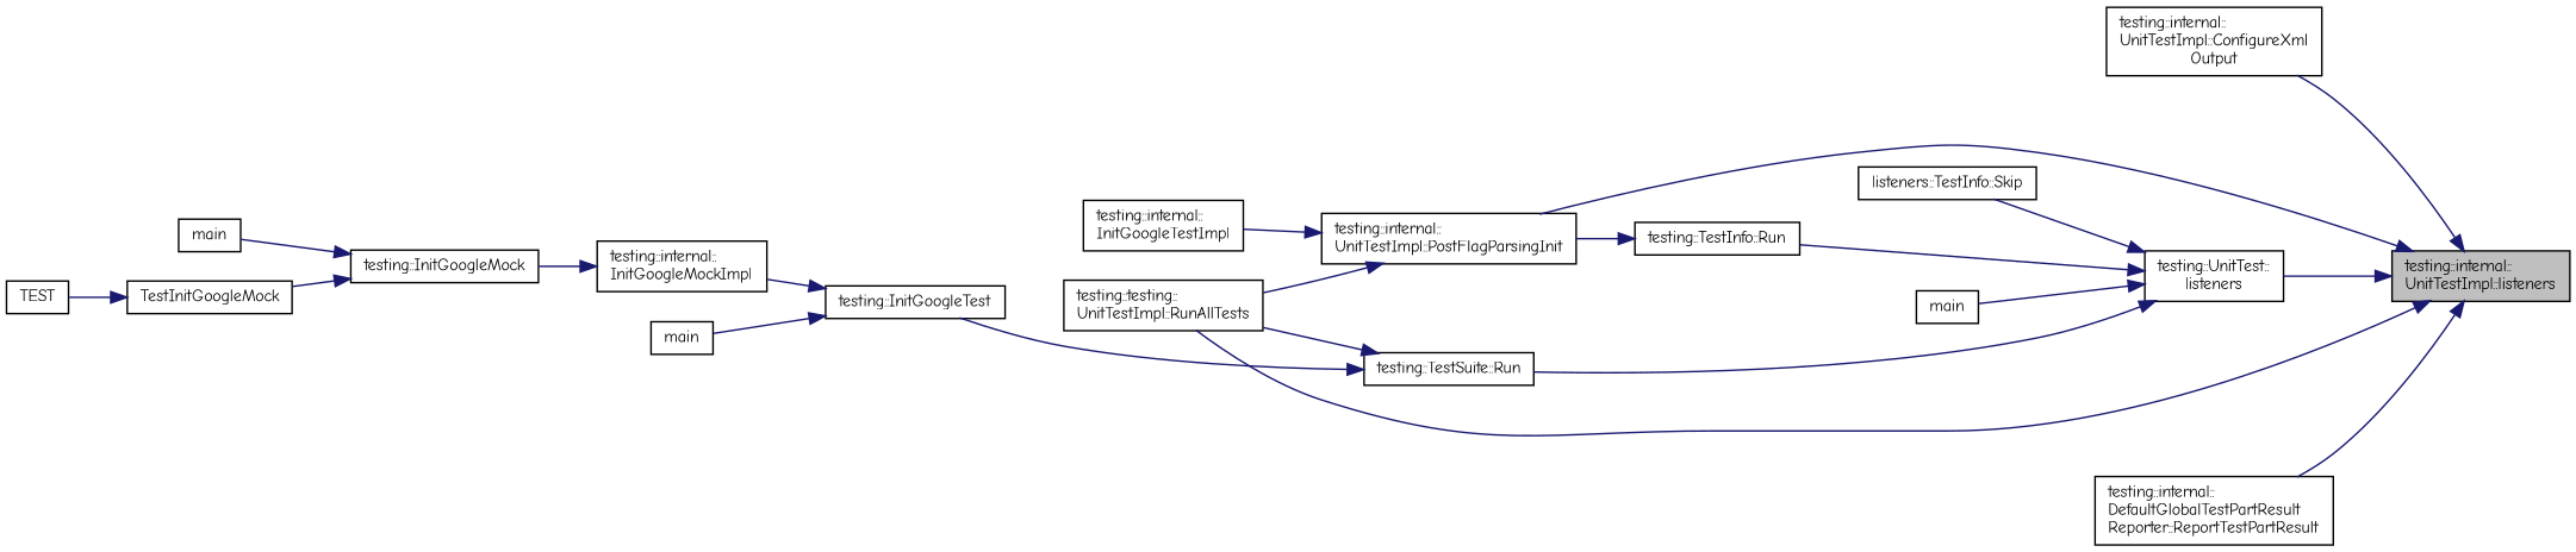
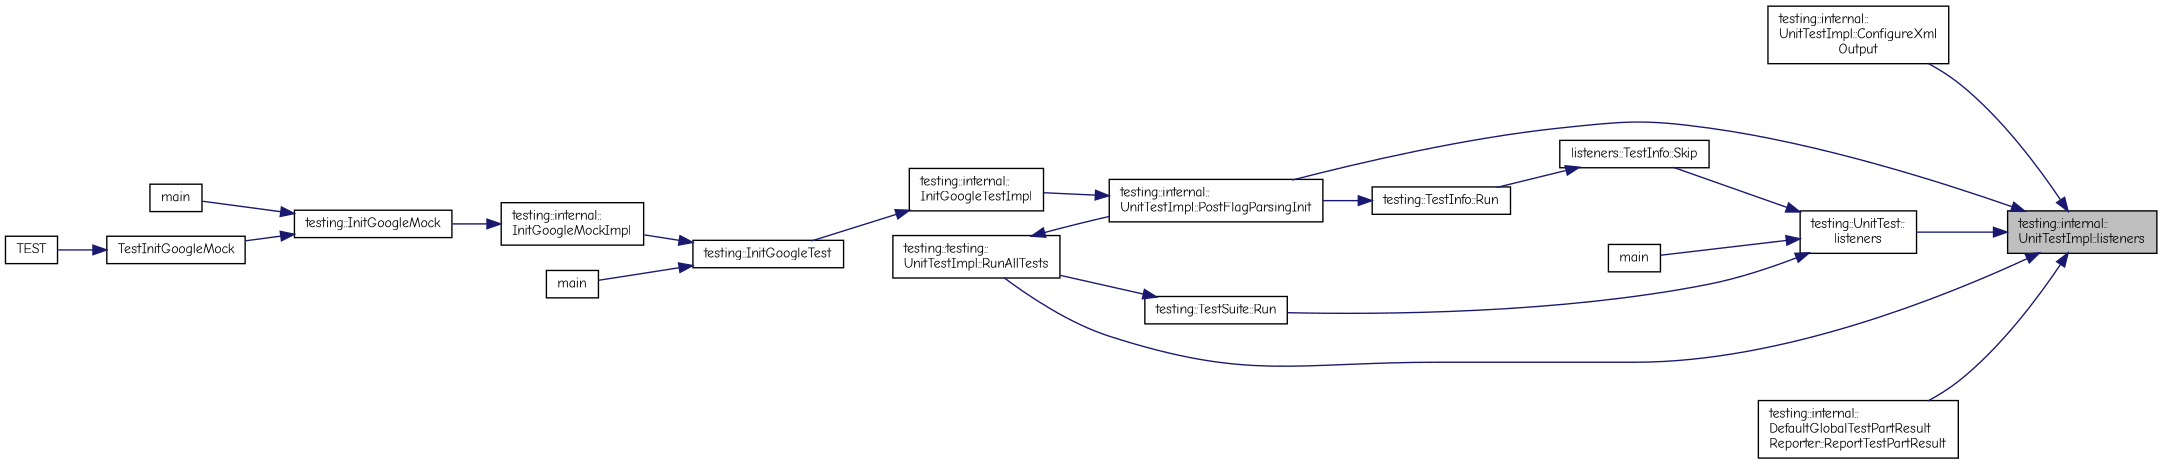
  digraph {
    fontname="Comic Neue"
    rankdir=RL
    node [color=black fontname="Comic Neue" fontsize=10 shape=record]
    edge [color=midnightblue dir=back fontname="Comic Neue" fontsize=10 labelfontname=Helvetica labelfontsize=10 style=solid]
    n1 [fillcolor=grey75 fontcolor=black height=0.2 label="testing::internal::\lUnitTestImpl::listeners" style=filled width=0.4]
    n2 [height=0.2 label="testing::internal::\lUnitTestImpl::ConfigureXml\lOutput" width=0.4]
    n3 [height=0.2 label="testing::internal::\lUnitTestImpl::PostFlagParsingInit" width=0.4]
    n4 [height=0.2 label="testing::testing::\lUnitTestImpl::RunAllTests" width=0.4]
    n5 [height=0.2 label="testing::UnitTest::\llisteners" width=0.4]
    n6 [height=0.2 label="testing::internal::\lDefaultGlobalTestPartResult\lReporter::ReportTestPartResult" width=0.4]
    n7 [height=0.2 label="testing::internal::\lInitGoogleTestImpl" width=0.4]
    n8 [height=0.2 label=main width=0.4]
    n9 [height=0.2 label="testing::TestInfo::Run" width=0.4]
    n10 [height=0.2 label="testing::TestSuite::Run" width=0.4]
    n11 [height=0.2 label="listeners::TestInfo::Skip" width=0.4]
    n12 [height=0.2 label="testing::InitGoogleTest" width=0.4]
    n13 [height=0.2 label="testing::internal::\lInitGoogleMockImpl" width=0.4]
    n14 [height=0.2 label=main width=0.4]
    n15 [height=0.2 label="testing::InitGoogleMock" width=0.4]
    n16 [height=0.2 label=main width=0.4]
    n17 [height=0.2 label=TestInitGoogleMock width=0.4]
    n18 [height=0.2 label=TEST width=0.4]
    n1 -> n2
    n1 -> n3
    n1 -> n4
    n1 -> n5
    n1 -> n6
-   n3 -> n4
+   n4 -> n3
    n3 -> n7
    n5 -> n8
-   n5 -> n9
+   n11 -> n9
    n5 -> n10
    n5 -> n11
-   n10 -> n12
+   n7 -> n12
    n9 -> n3
    n10 -> n4
    n12 -> n13
    n12 -> n14
    n13 -> n15
    n15 -> n16
    n15 -> n17
    n17 -> n18
  }
